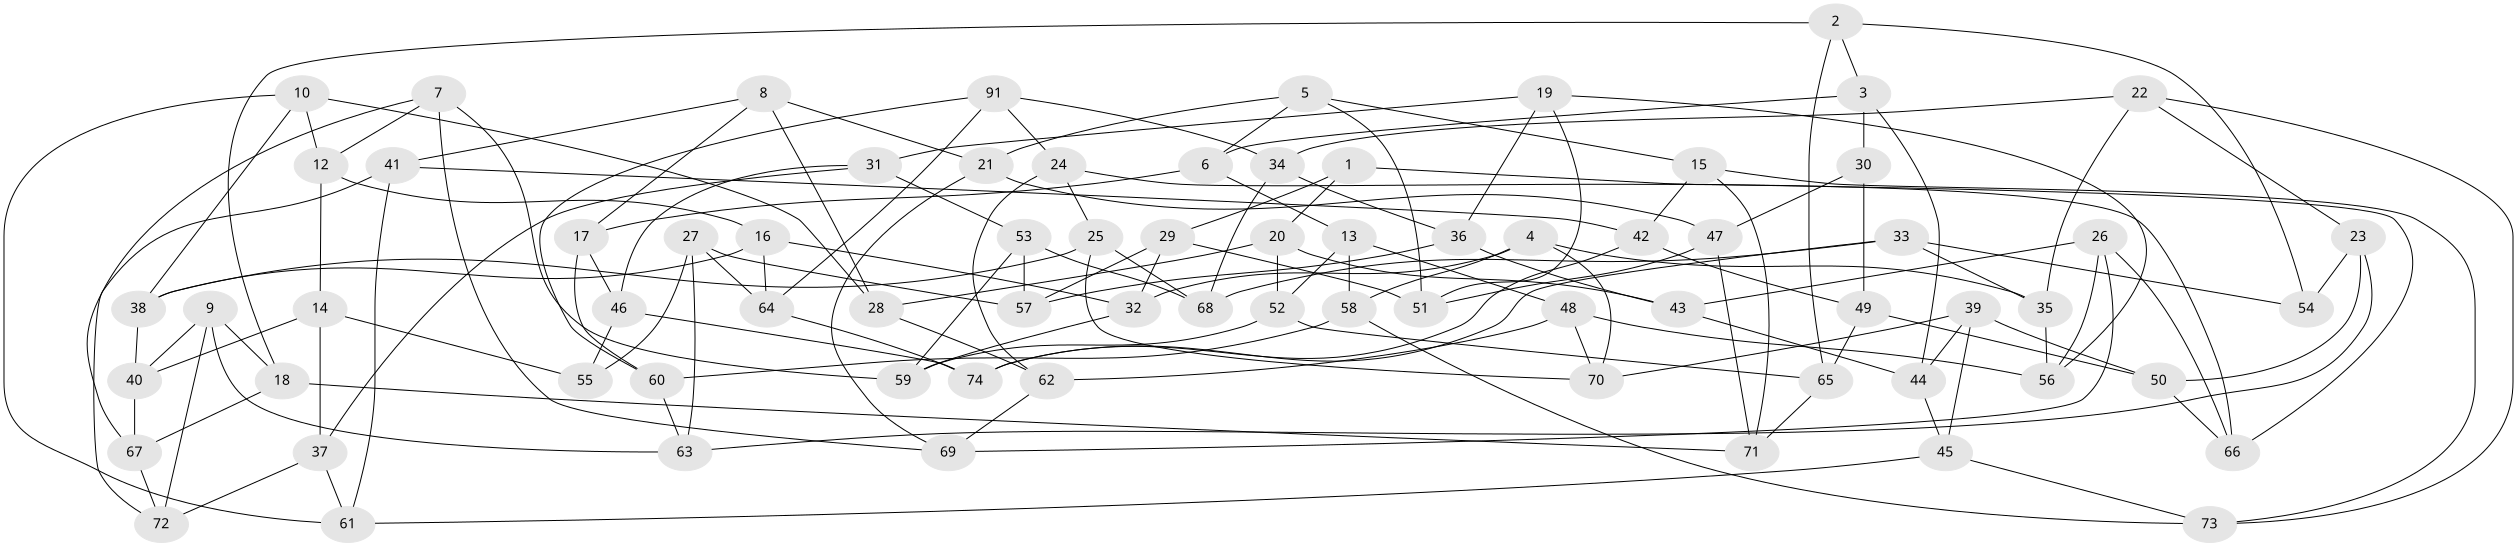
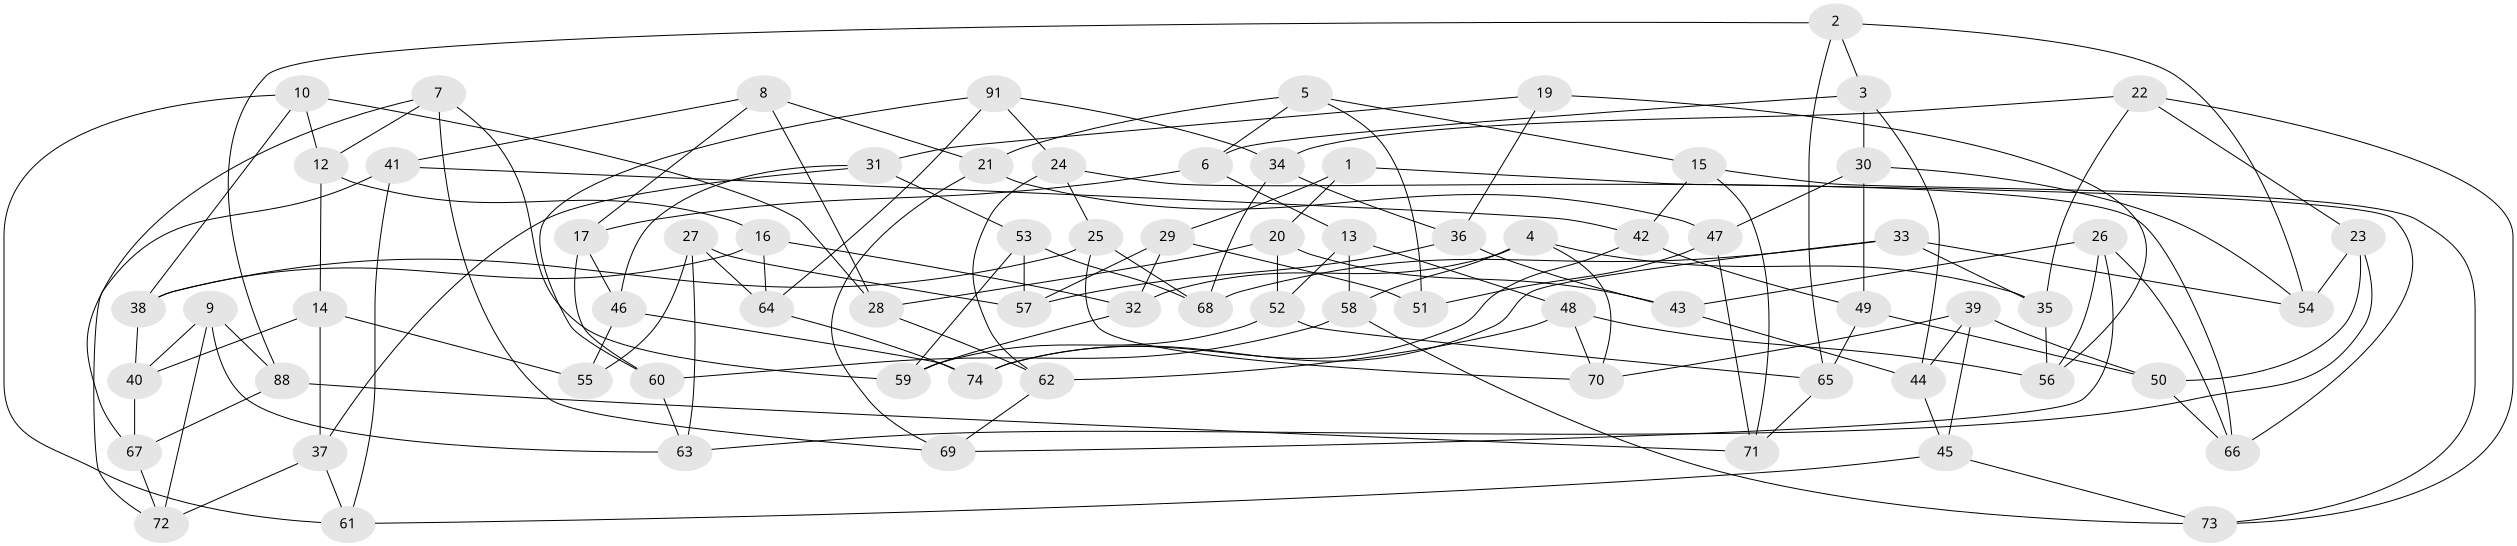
  graph {
    fontname="Noto Sans"
    node [color=gray90 fontname="Noto Sans" style=filled]
    edge [fontname="Noto Sans"]
    1
    20
    29
    66
    28
    52
    43
    32
    51
    57
    2
    3
-   18
+   18 [label=88]
    54
    65
    6
    30
    44
    67
    71
    13
    17
    47
    49
    45
    4
    35
    58
    70
    59
    56
    60
    73
    5
    15
    21
    42
    69
    48
    46
    7
    12
    14
    16
    72
    8
    41
    62
    61
    9
    40
    63
    10
    38
    n55 [label=91]
    24
    34
    64
    25
    36
    68
    74
    55
    37
    19
    31
    53
    22
    23
    50
    26
    27
    33
    39
    1 -- 20
    1 -- 29
    1 -- 66
    20 -- 28
    20 -- 52
    20 -- 43
    29 -- 32
    29 -- 51
    29 -- 57
    28 -- 62
    52 -- 65
    52 -- 59
    43 -- 44
    32 -- 59
    2 -- 3
    2 -- 18
    2 -- 54
    2 -- 65
    3 -- 6
    3 -- 30
    3 -- 44
    18 -- 67
    18 -- 71
    65 -- 71
    6 -- 13
    6 -- 17
+   30 -- 54
    30 -- 47
    30 -- 49
    44 -- 45
    67 -- 72
    13 -- 52
    13 -- 58
    13 -- 48
    17 -- 60
    17 -- 46
    47 -- 51
    47 -- 71
    49 -- 65
    49 -- 50
    45 -- 73
    45 -- 61
    4 -- 32
    4 -- 35
    4 -- 58
    4 -- 70
    35 -- 56
    58 -- 60
    58 -- 73
    60 -- 63
    5 -- 51
    5 -- 6
    5 -- 15
    5 -- 21
    15 -- 71
    15 -- 73
    15 -- 42
    21 -- 47
    21 -- 69
    42 -- 49
    42 -- 74
    48 -- 70
    48 -- 56
    48 -- 62
    46 -- 74
    46 -- 55
    7 -- 67
    7 -- 59
    7 -- 69
    7 -- 12
    12 -- 14
    12 -- 16
    14 -- 40
    14 -- 55
    14 -- 37
    16 -- 32
    16 -- 38
    16 -- 64
    8 -- 28
    8 -- 17
    8 -- 21
    8 -- 41
    41 -- 42
    41 -- 72
    41 -- 61
    62 -- 69
    9 -- 18
    9 -- 72
    9 -- 40
    9 -- 63
    40 -- 67
    10 -- 28
    10 -- 12
    10 -- 61
    10 -- 38
    38 -- 40
    n55 -- 60
    n55 -- 24
    n55 -- 34
    n55 -- 64
    24 -- 66
    24 -- 62
    24 -- 25
    34 -- 36
    34 -- 68
    64 -- 74
    25 -- 70
    25 -- 38
    25 -- 68
    36 -- 43
    36 -- 57
    37 -- 72
    37 -- 61
-   19 -- 51
    19 -- 56
    19 -- 36
    19 -- 31
    31 -- 46
    31 -- 37
    31 -- 53
    53 -- 57
    53 -- 59
    53 -- 68
    22 -- 35
    22 -- 73
    22 -- 34
    22 -- 23
    23 -- 54
    23 -- 63
    23 -- 50
    50 -- 66
    26 -- 66
    26 -- 43
    26 -- 56
    26 -- 69
    27 -- 57
    27 -- 63
    27 -- 64
    27 -- 55
    33 -- 54
    33 -- 35
    33 -- 68
    33 -- 74
    39 -- 44
    39 -- 45
    39 -- 70
    39 -- 50
  }
